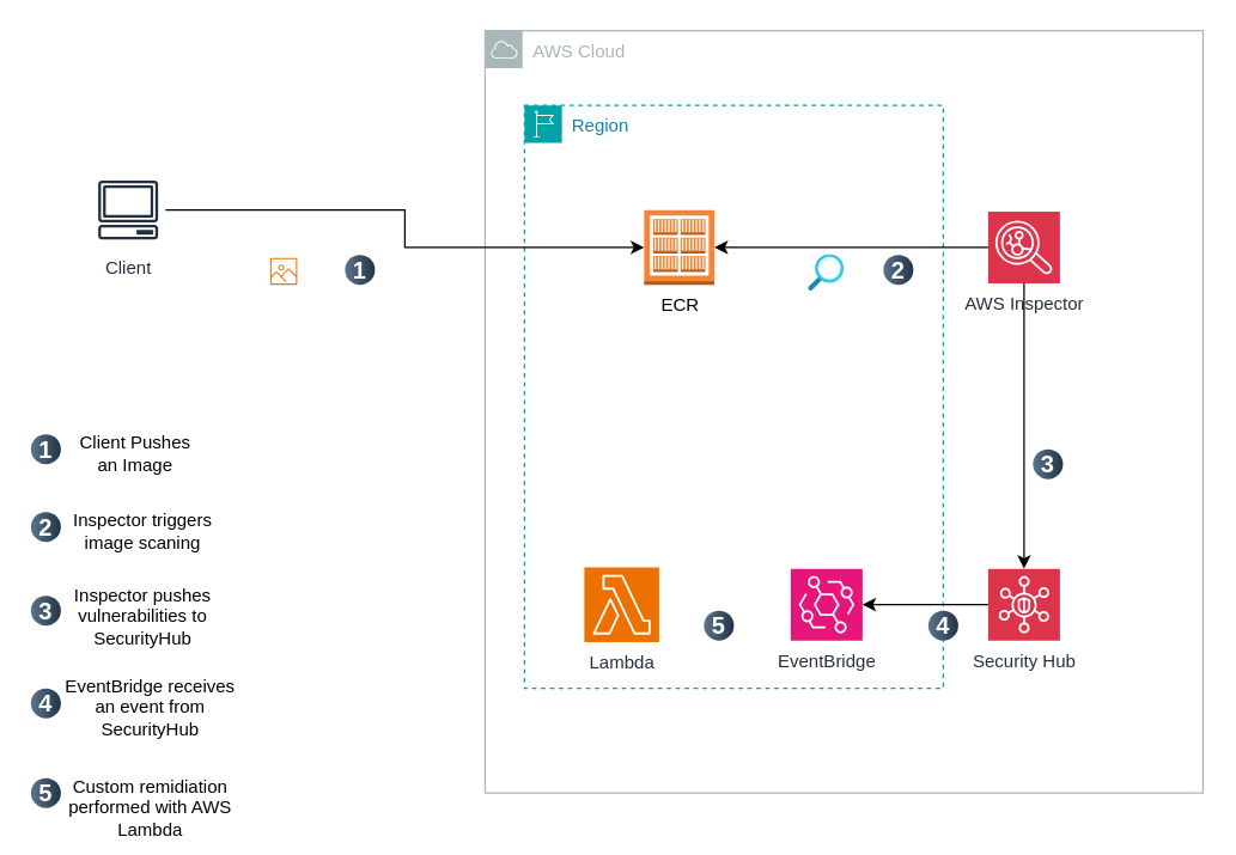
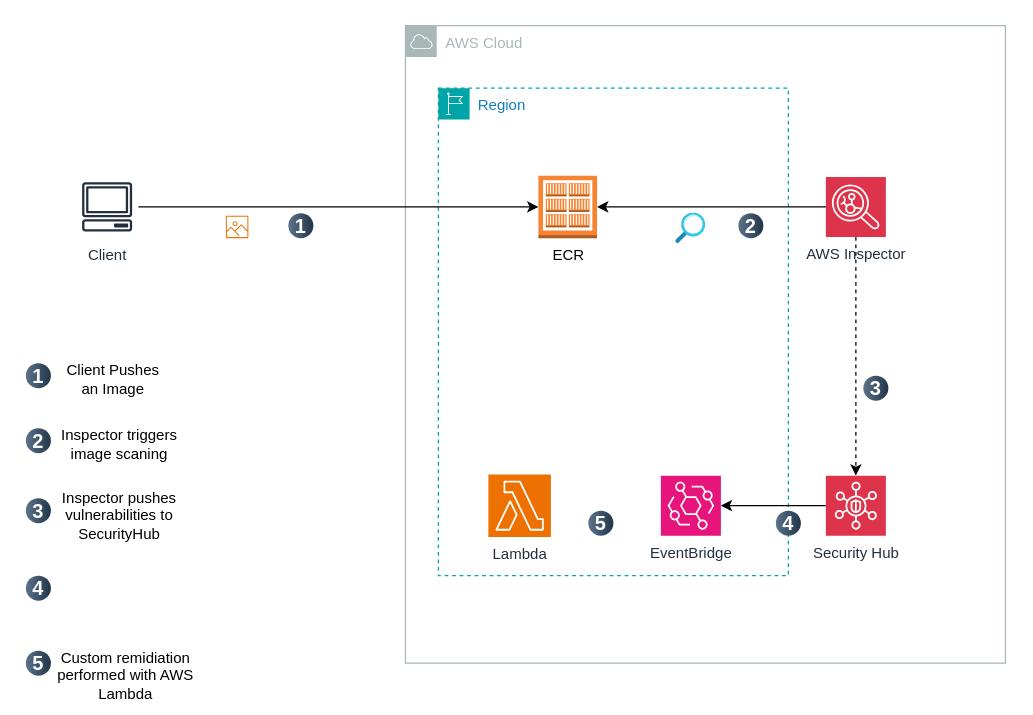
  <mxCell id="0" />
  <mxCell id="1" parent="0" />
- <mxCell id="2" value="Client" style="sketch=0;outlineConnect=0;fontColor=#232F3E;gradientColor=none;strokeColor=#232F3E;fillColor=#ffffff;dashed=0;verticalLabelPosition=bottom;verticalAlign=top;align=center;html=1;fontSize=12;fontStyle=0;aspect=fixed;shape=mxgraph.aws4.resourceIcon;resIcon=mxgraph.aws4.client;" vertex="1" parent="1"><mxGeometry x="60" y="115" width="50" height="50" as="geometry" /></mxCell>
+ <mxCell id="2" value="Client" style="sketch=0;outlineConnect=0;fontColor=#232F3E;gradientColor=none;strokeColor=#232F3E;fillColor=#ffffff;dashed=0;verticalLabelPosition=bottom;verticalAlign=top;align=center;html=1;fontSize=12;fontStyle=0;aspect=fixed;shape=mxgraph.aws4.resourceIcon;resIcon=mxgraph.aws4.client;" vertex="1" parent="1"><mxGeometry x="60" y="140" width="50" height="50" as="geometry" /></mxCell>
  <mxCell id="3" value="Region" style="points=[[0,0],[0.25,0],[0.5,0],[0.75,0],[1,0],[1,0.25],[1,0.5],[1,0.75],[1,1],[0.75,1],[0.5,1],[0.25,1],[0,1],[0,0.75],[0,0.5],[0,0.25]];outlineConnect=0;gradientColor=none;html=1;whiteSpace=wrap;fontSize=12;fontStyle=0;container=1;pointerEvents=0;collapsible=0;recursiveResize=0;shape=mxgraph.aws4.group;grIcon=mxgraph.aws4.group_region;strokeColor=#00A4A6;fillColor=none;verticalAlign=top;align=left;spacingLeft=30;fontColor=#147EBA;dashed=1;" vertex="1" parent="1"><mxGeometry x="350" y="70" width="280" height="390" as="geometry" /></mxCell>
  <mxCell id="4" value="AWS Cloud" style="sketch=0;outlineConnect=0;gradientColor=none;html=1;whiteSpace=wrap;fontSize=12;fontStyle=0;shape=mxgraph.aws4.group;grIcon=mxgraph.aws4.group_aws_cloud;strokeColor=#AAB7B8;fillColor=none;verticalAlign=top;align=left;spacingLeft=30;fontColor=#AAB7B8;dashed=0;" vertex="1" parent="3"><mxGeometry x="-26.34" y="-50" width="480" height="510" as="geometry" /></mxCell>
  <mxCell id="5" value="ECR" style="outlineConnect=0;dashed=0;verticalLabelPosition=bottom;verticalAlign=top;align=center;html=1;shape=mxgraph.aws3.ecr_registry;fillColor=#F58534;gradientColor=none;" vertex="1" parent="3"><mxGeometry x="80" y="70" width="47" height="50" as="geometry" /></mxCell>
  <mxCell id="6" value="" style="image;aspect=fixed;html=1;points=[];align=center;fontSize=12;image=img/lib/azure2/general/Search.svg;" vertex="1" parent="3"><mxGeometry x="190" y="100" width="24" height="24.38" as="geometry" /></mxCell>
  <mxCell id="7" value="AWS Inspector" style="sketch=0;points=[[0,0,0],[0.25,0,0],[0.5,0,0],[0.75,0,0],[1,0,0],[0,1,0],[0.25,1,0],[0.5,1,0],[0.75,1,0],[1,1,0],[0,0.25,0],[0,0.5,0],[0,0.75,0],[1,0.25,0],[1,0.5,0],[1,0.75,0]];outlineConnect=0;fontColor=#232F3E;fillColor=#DD344C;strokeColor=#ffffff;dashed=0;verticalLabelPosition=bottom;verticalAlign=top;align=center;html=1;fontSize=12;fontStyle=0;aspect=fixed;shape=mxgraph.aws4.resourceIcon;resIcon=mxgraph.aws4.inspector;" vertex="1" parent="3"><mxGeometry x="310" y="71" width="48" height="48" as="geometry" /></mxCell>
  <mxCell id="8" style="edgeStyle=orthogonalEdgeStyle;rounded=0;orthogonalLoop=1;jettySize=auto;html=1;" edge="1" parent="3" source="7" target="5"><mxGeometry relative="1" as="geometry" /></mxCell>
  <mxCell id="9" value="EventBridge" style="sketch=0;points=[[0,0,0],[0.25,0,0],[0.5,0,0],[0.75,0,0],[1,0,0],[0,1,0],[0.25,1,0],[0.5,1,0],[0.75,1,0],[1,1,0],[0,0.25,0],[0,0.5,0],[0,0.75,0],[1,0.25,0],[1,0.5,0],[1,0.75,0]];outlineConnect=0;fontColor=#232F3E;fillColor=#E7157B;strokeColor=#ffffff;dashed=0;verticalLabelPosition=bottom;verticalAlign=top;align=center;html=1;fontSize=12;fontStyle=0;aspect=fixed;shape=mxgraph.aws4.resourceIcon;resIcon=mxgraph.aws4.eventbridge;" vertex="1" parent="3"><mxGeometry x="178" y="310" width="48" height="48" as="geometry" /></mxCell>
  <mxCell id="10" value="Lambda" style="sketch=0;points=[[0,0,0],[0.25,0,0],[0.5,0,0],[0.75,0,0],[1,0,0],[0,1,0],[0.25,1,0],[0.5,1,0],[0.75,1,0],[1,1,0],[0,0.25,0],[0,0.5,0],[0,0.75,0],[1,0.25,0],[1,0.5,0],[1,0.75,0]];outlineConnect=0;fontColor=#232F3E;fillColor=#ED7100;strokeColor=#ffffff;dashed=0;verticalLabelPosition=bottom;verticalAlign=top;align=center;html=1;fontSize=12;fontStyle=0;aspect=fixed;shape=mxgraph.aws4.resourceIcon;resIcon=mxgraph.aws4.lambda;" vertex="1" parent="3"><mxGeometry x="40" y="309" width="50" height="50" as="geometry" /></mxCell>
  <mxCell id="11" value="Security Hub" style="sketch=0;points=[[0,0,0],[0.25,0,0],[0.5,0,0],[0.75,0,0],[1,0,0],[0,1,0],[0.25,1,0],[0.5,1,0],[0.75,1,0],[1,1,0],[0,0.25,0],[0,0.5,0],[0,0.75,0],[1,0.25,0],[1,0.5,0],[1,0.75,0]];outlineConnect=0;fontColor=#232F3E;fillColor=#DD344C;strokeColor=#ffffff;dashed=0;verticalLabelPosition=bottom;verticalAlign=top;align=center;html=1;fontSize=12;fontStyle=0;aspect=fixed;shape=mxgraph.aws4.resourceIcon;resIcon=mxgraph.aws4.security_hub;" vertex="1" parent="3"><mxGeometry x="310" y="310" width="48" height="48" as="geometry" /></mxCell>
- <mxCell id="12" style="edgeStyle=orthogonalEdgeStyle;rounded=0;orthogonalLoop=1;jettySize=auto;html=1;" edge="1" parent="3" source="7" target="11"><mxGeometry relative="1" as="geometry" /></mxCell>
+ <mxCell id="12" style="edgeStyle=orthogonalEdgeStyle;rounded=0;orthogonalLoop=1;jettySize=auto;html=1;dashed=1;" edge="1" parent="3" source="7" target="11"><mxGeometry relative="1" as="geometry" /></mxCell>
  <mxCell id="13" style="edgeStyle=orthogonalEdgeStyle;rounded=0;orthogonalLoop=1;jettySize=auto;html=1;entryX=1;entryY=0.5;entryDx=0;entryDy=0;entryPerimeter=0;" edge="1" parent="3" source="11" target="9"><mxGeometry relative="1" as="geometry" /></mxCell>
  <mxCell id="14" value="2" style="ellipse;whiteSpace=wrap;html=1;aspect=fixed;rotation=0;gradientColor=#223548;strokeColor=none;gradientDirection=east;fillColor=#5b738b;rounded=0;pointerEvents=0;fontFamily=Helvetica;fontSize=16;fontColor=#FFFFFF;spacingTop=4;spacingBottom=4;spacingLeft=4;spacingRight=4;points=[];fontStyle=1" vertex="1" parent="3"><mxGeometry x="240" y="100" width="20" height="20" as="geometry" /></mxCell>
  <mxCell id="15" value="3" style="ellipse;whiteSpace=wrap;html=1;aspect=fixed;rotation=0;gradientColor=#223548;strokeColor=none;gradientDirection=east;fillColor=#5b738b;rounded=0;pointerEvents=0;fontFamily=Helvetica;fontSize=16;fontColor=#FFFFFF;spacingTop=4;spacingBottom=4;spacingLeft=4;spacingRight=4;points=[];fontStyle=1" vertex="1" parent="3"><mxGeometry x="340" y="230" width="20" height="20" as="geometry" /></mxCell>
  <mxCell id="16" value="5" style="ellipse;whiteSpace=wrap;html=1;aspect=fixed;rotation=0;gradientColor=#223548;strokeColor=none;gradientDirection=east;fillColor=#5b738b;rounded=0;pointerEvents=0;fontFamily=Helvetica;fontSize=16;fontColor=#FFFFFF;spacingTop=4;spacingBottom=4;spacingLeft=4;spacingRight=4;points=[];fontStyle=1" vertex="1" parent="3"><mxGeometry x="120" y="338" width="20" height="20" as="geometry" /></mxCell>
  <mxCell id="17" value="4" style="ellipse;whiteSpace=wrap;html=1;aspect=fixed;rotation=0;gradientColor=#223548;strokeColor=none;gradientDirection=east;fillColor=#5b738b;rounded=0;pointerEvents=0;fontFamily=Helvetica;fontSize=16;fontColor=#FFFFFF;spacingTop=4;spacingBottom=4;spacingLeft=4;spacingRight=4;points=[];fontStyle=1" vertex="1" parent="3"><mxGeometry x="270" y="338" width="20" height="20" as="geometry" /></mxCell>
  <mxCell id="18" style="edgeStyle=orthogonalEdgeStyle;rounded=0;orthogonalLoop=1;jettySize=auto;html=1;entryX=0;entryY=0.5;entryDx=0;entryDy=0;entryPerimeter=0;" edge="1" parent="1" source="2" target="5"><mxGeometry relative="1" as="geometry" /></mxCell>
  <mxCell id="19" value="" style="sketch=0;outlineConnect=0;fontColor=#232F3E;gradientColor=none;fillColor=#ED7100;strokeColor=none;dashed=0;verticalLabelPosition=bottom;verticalAlign=top;align=center;html=1;fontSize=12;fontStyle=0;aspect=fixed;pointerEvents=1;shape=mxgraph.aws4.container_registry_image;" vertex="1" parent="1"><mxGeometry x="180" y="172" width="18" height="18" as="geometry" /></mxCell>
  <mxCell id="20" value="1" style="ellipse;whiteSpace=wrap;html=1;aspect=fixed;rotation=0;gradientColor=#223548;strokeColor=none;gradientDirection=east;fillColor=#5b738b;rounded=0;pointerEvents=0;fontFamily=Helvetica;fontSize=16;fontColor=#FFFFFF;spacingTop=4;spacingBottom=4;spacingLeft=4;spacingRight=4;points=[];fontStyle=1" vertex="1" parent="1"><mxGeometry x="20" y="290" width="20" height="20" as="geometry" /></mxCell>
  <mxCell id="21" value="1" style="ellipse;whiteSpace=wrap;html=1;aspect=fixed;rotation=0;gradientColor=#223548;strokeColor=none;gradientDirection=east;fillColor=#5b738b;rounded=0;pointerEvents=0;fontFamily=Helvetica;fontSize=16;fontColor=#FFFFFF;spacingTop=4;spacingBottom=4;spacingLeft=4;spacingRight=4;points=[];fontStyle=1" vertex="1" parent="1"><mxGeometry x="230" y="170" width="20" height="20" as="geometry" /></mxCell>
  <mxCell id="22" value="2" style="ellipse;whiteSpace=wrap;html=1;aspect=fixed;rotation=0;gradientColor=#223548;strokeColor=none;gradientDirection=east;fillColor=#5b738b;rounded=0;pointerEvents=0;fontFamily=Helvetica;fontSize=16;fontColor=#FFFFFF;spacingTop=4;spacingBottom=4;spacingLeft=4;spacingRight=4;points=[];fontStyle=1" vertex="1" parent="1"><mxGeometry x="20" y="342" width="20" height="20" as="geometry" /></mxCell>
  <mxCell id="23" value="3" style="ellipse;whiteSpace=wrap;html=1;aspect=fixed;rotation=0;gradientColor=#223548;strokeColor=none;gradientDirection=east;fillColor=#5b738b;rounded=0;pointerEvents=0;fontFamily=Helvetica;fontSize=16;fontColor=#FFFFFF;spacingTop=4;spacingBottom=4;spacingLeft=4;spacingRight=4;points=[];fontStyle=1" vertex="1" parent="1"><mxGeometry x="20" y="398" width="20" height="20" as="geometry" /></mxCell>
  <mxCell id="24" value="4" style="ellipse;whiteSpace=wrap;html=1;aspect=fixed;rotation=0;gradientColor=#223548;strokeColor=none;gradientDirection=east;fillColor=#5b738b;rounded=0;pointerEvents=0;fontFamily=Helvetica;fontSize=16;fontColor=#FFFFFF;spacingTop=4;spacingBottom=4;spacingLeft=4;spacingRight=4;points=[];fontStyle=1" vertex="1" parent="1"><mxGeometry x="20" y="460" width="20" height="20" as="geometry" /></mxCell>
  <mxCell id="25" value="5" style="ellipse;whiteSpace=wrap;html=1;aspect=fixed;rotation=0;gradientColor=#223548;strokeColor=none;gradientDirection=east;fillColor=#5b738b;rounded=0;pointerEvents=0;fontFamily=Helvetica;fontSize=16;fontColor=#FFFFFF;spacingTop=4;spacingBottom=4;spacingLeft=4;spacingRight=4;points=[];fontStyle=1" vertex="1" parent="1"><mxGeometry x="20" y="520" width="20" height="20" as="geometry" /></mxCell>
  <mxCell id="26" value="Client Pushes an Image" style="text;html=1;align=center;verticalAlign=middle;whiteSpace=wrap;rounded=0;" vertex="1" parent="1"><mxGeometry x="50" y="290" width="80" height="25" as="geometry" /></mxCell>
  <mxCell id="27" value="Inspector triggers image scaning" style="text;html=1;align=center;verticalAlign=middle;whiteSpace=wrap;rounded=0;" vertex="1" parent="1"><mxGeometry x="40" y="342" width="110" height="25" as="geometry" /></mxCell>
  <mxCell id="28" value="Inspector pushes vulnerabilities to SecurityHub" style="text;html=1;align=center;verticalAlign=middle;whiteSpace=wrap;rounded=0;" vertex="1" parent="1"><mxGeometry x="25" y="398" width="140" height="27" as="geometry" /></mxCell>
- <mxCell id="29" value="EventBridge receives an event from SecurityHub" style="text;html=1;align=center;verticalAlign=middle;whiteSpace=wrap;rounded=0;" vertex="1" parent="1"><mxGeometry x="40" y="455" width="120" height="35" as="geometry" /></mxCell>
  <mxCell id="30" value="Custom remidiation performed with AWS Lambda" style="text;html=1;align=center;verticalAlign=middle;whiteSpace=wrap;rounded=0;" vertex="1" parent="1"><mxGeometry x="40" y="530" width="120" height="20" as="geometry" /></mxCell>
